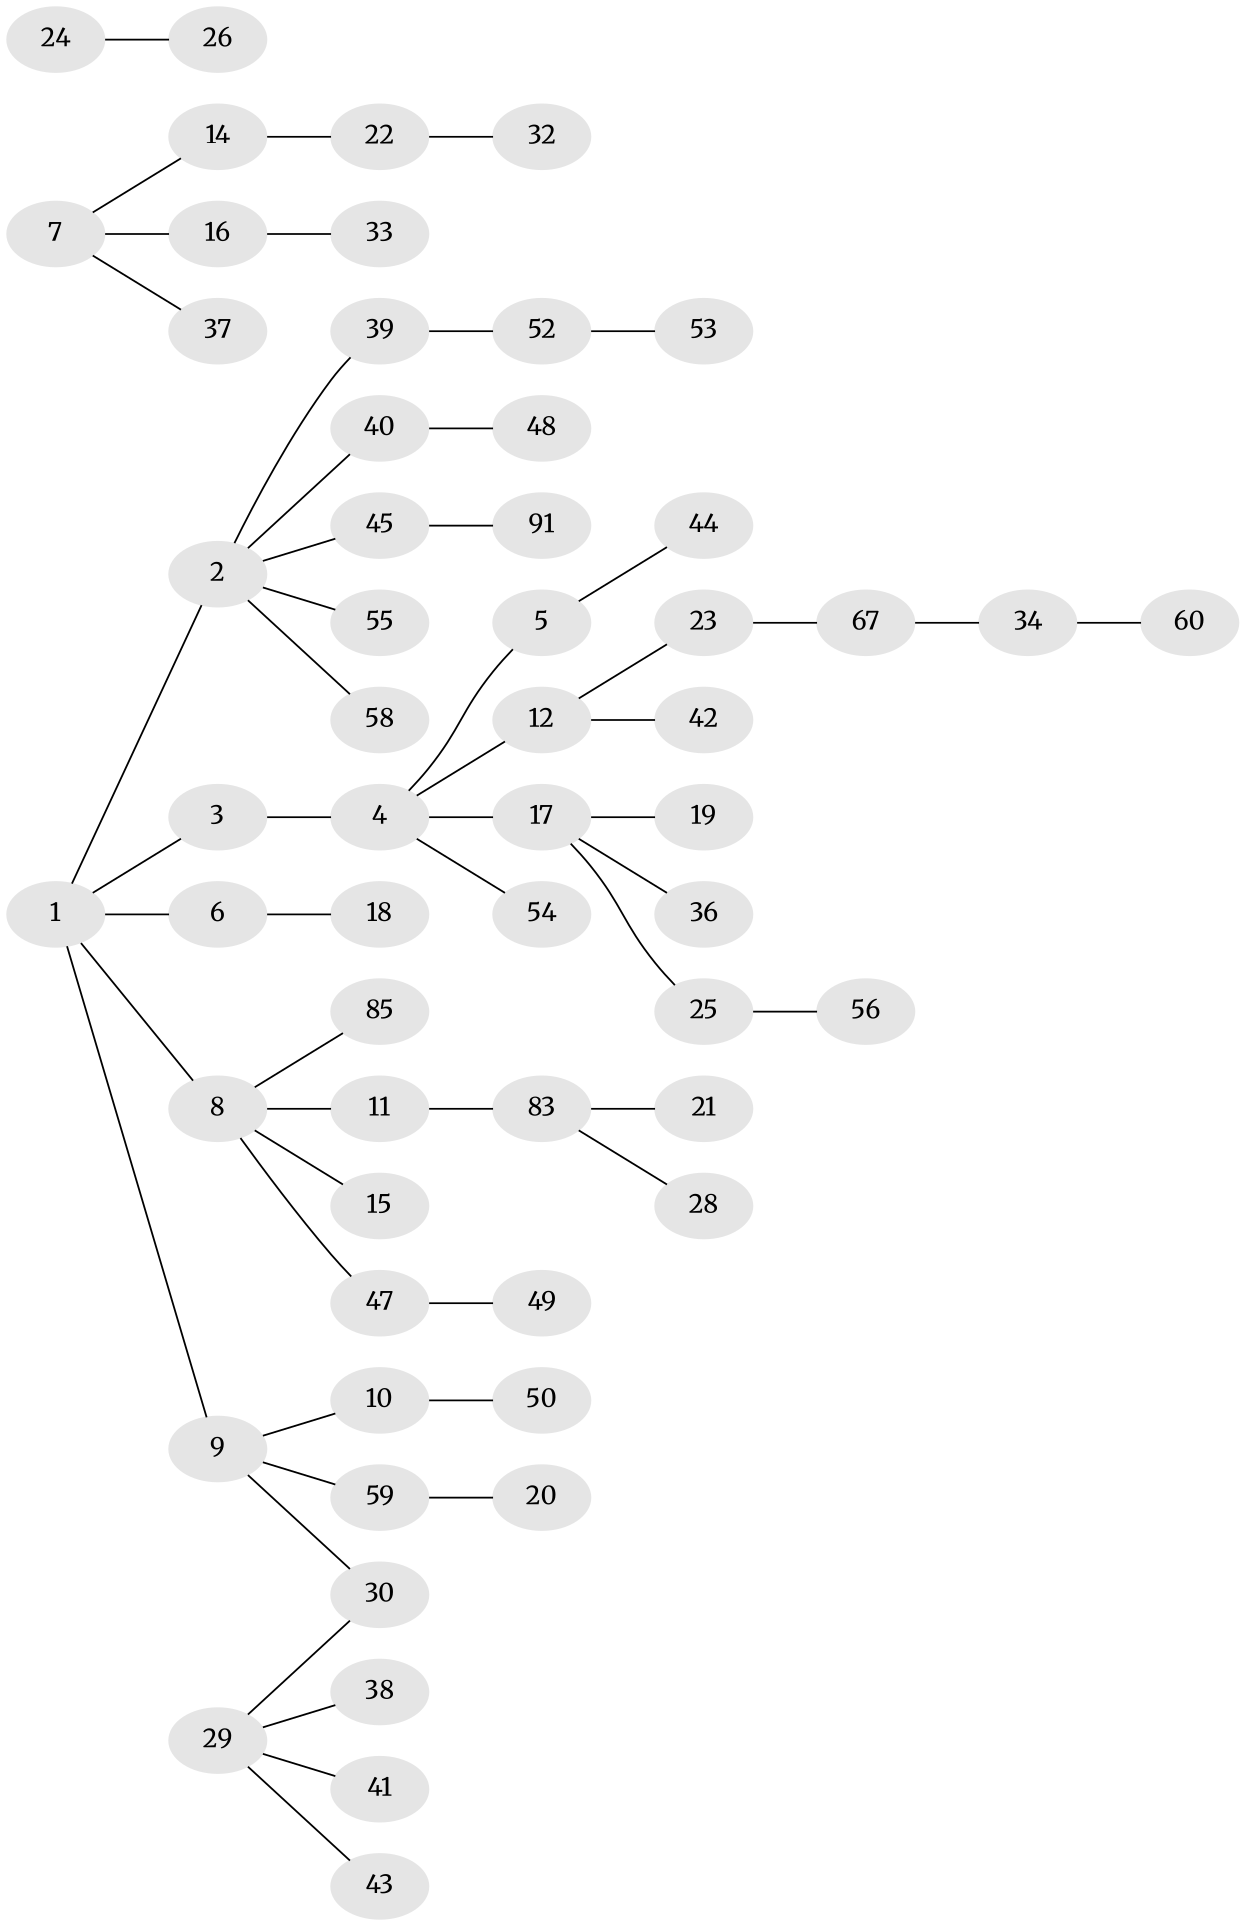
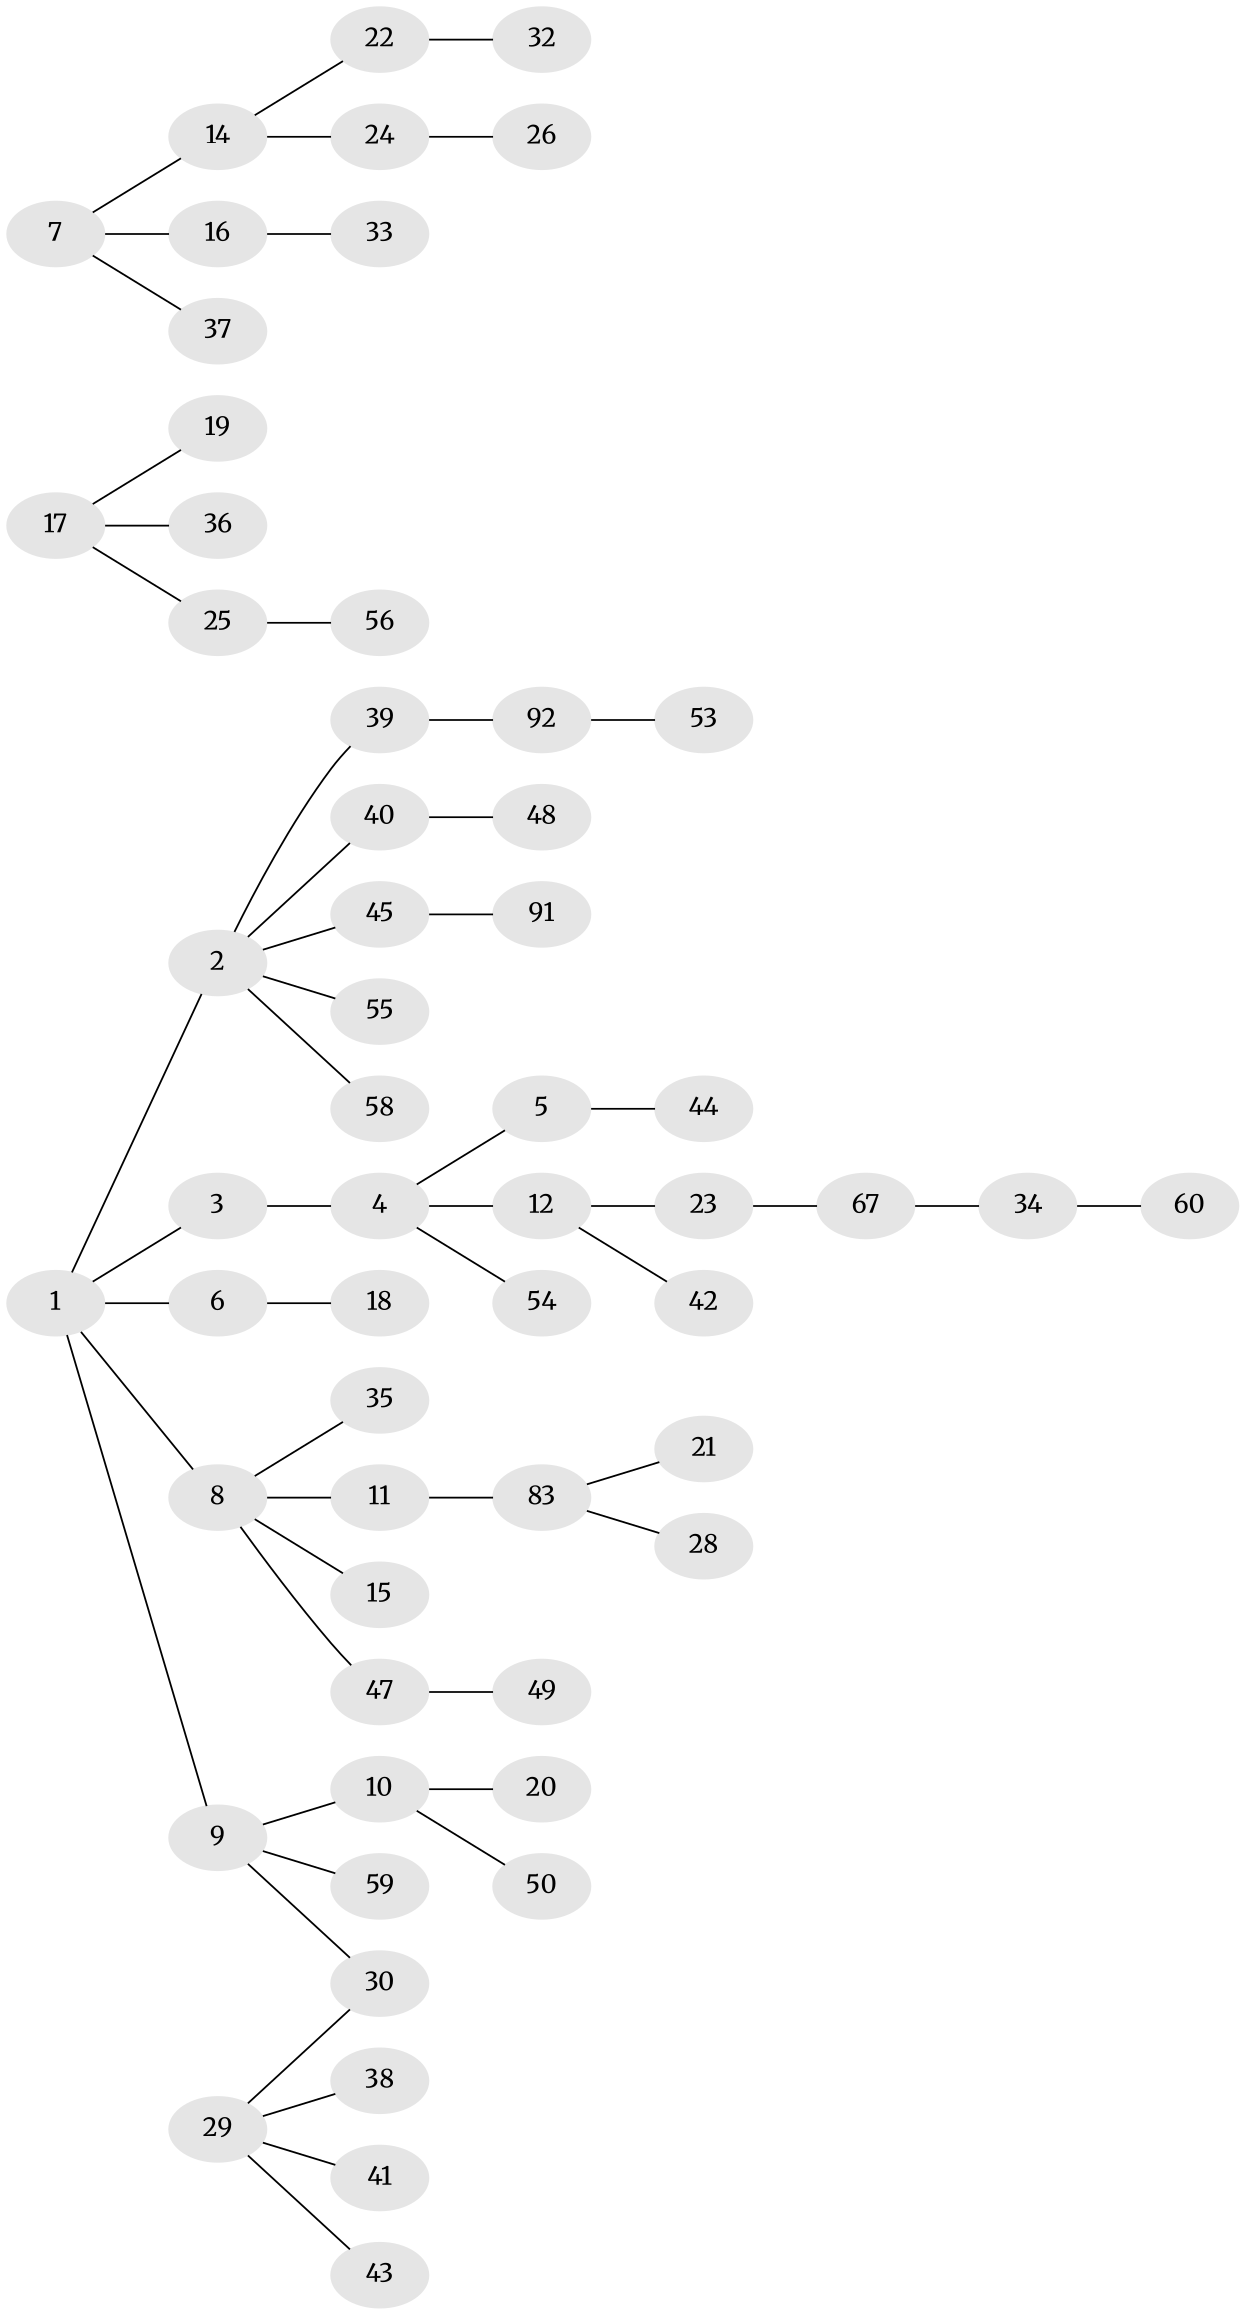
  graph {
    fontname=Merriweather
    rankdir=LR
    node [color=gray90 fontname=Merriweather style=filled]
    edge [fontname=Merriweather]
    1
    2
    3
    6
    8
    9
    39
    40
    45
    55
    58
    4
    18
-   35 [label=85]
+   35
    11
    15
    47
    10
    59
    30
-   52
+   52 [label=92]
    48
    n23 [label=91]
    5
    12
    17
    54
    44
    23
    42
    19
    36
    25
    7
    14
    16
    37
    22
    24
    33
    n41 [label=83]
    49
    20
    50
    29
    38
    41
    43
    21
    28
    n51 [label=67]
    32
    26
    56
    34
    60
    53
    1 -- 2
    1 -- 3
    1 -- 6
    1 -- 8
    1 -- 9
    2 -- 39
    2 -- 40
    2 -- 45
    2 -- 55
    2 -- 58
    3 -- 4
    6 -- 18
    8 -- 35
    8 -- 11
    8 -- 15
    8 -- 47
    9 -- 10
    9 -- 59
    9 -- 30
    39 -- 52
    40 -- 48
    45 -- n23
    4 -- 5
    4 -- 12
-   4 -- 17
    4 -- 54
    11 -- n41
    47 -- 49
-   59 -- 20
+   10 -- 20
    10 -- 50
    52 -- 53
    5 -- 44
    12 -- 23
    12 -- 42
    17 -- 19
    17 -- 36
    17 -- 25
    23 -- n51
    25 -- 56
    7 -- 14
    7 -- 16
    7 -- 37
    14 -- 22
+   14 -- 24
    16 -- 33
    22 -- 32
    24 -- 26
    n41 -- 21
    n41 -- 28
    29 -- 30
    29 -- 38
    29 -- 41
    29 -- 43
    n51 -- 34
    34 -- 60
  }
